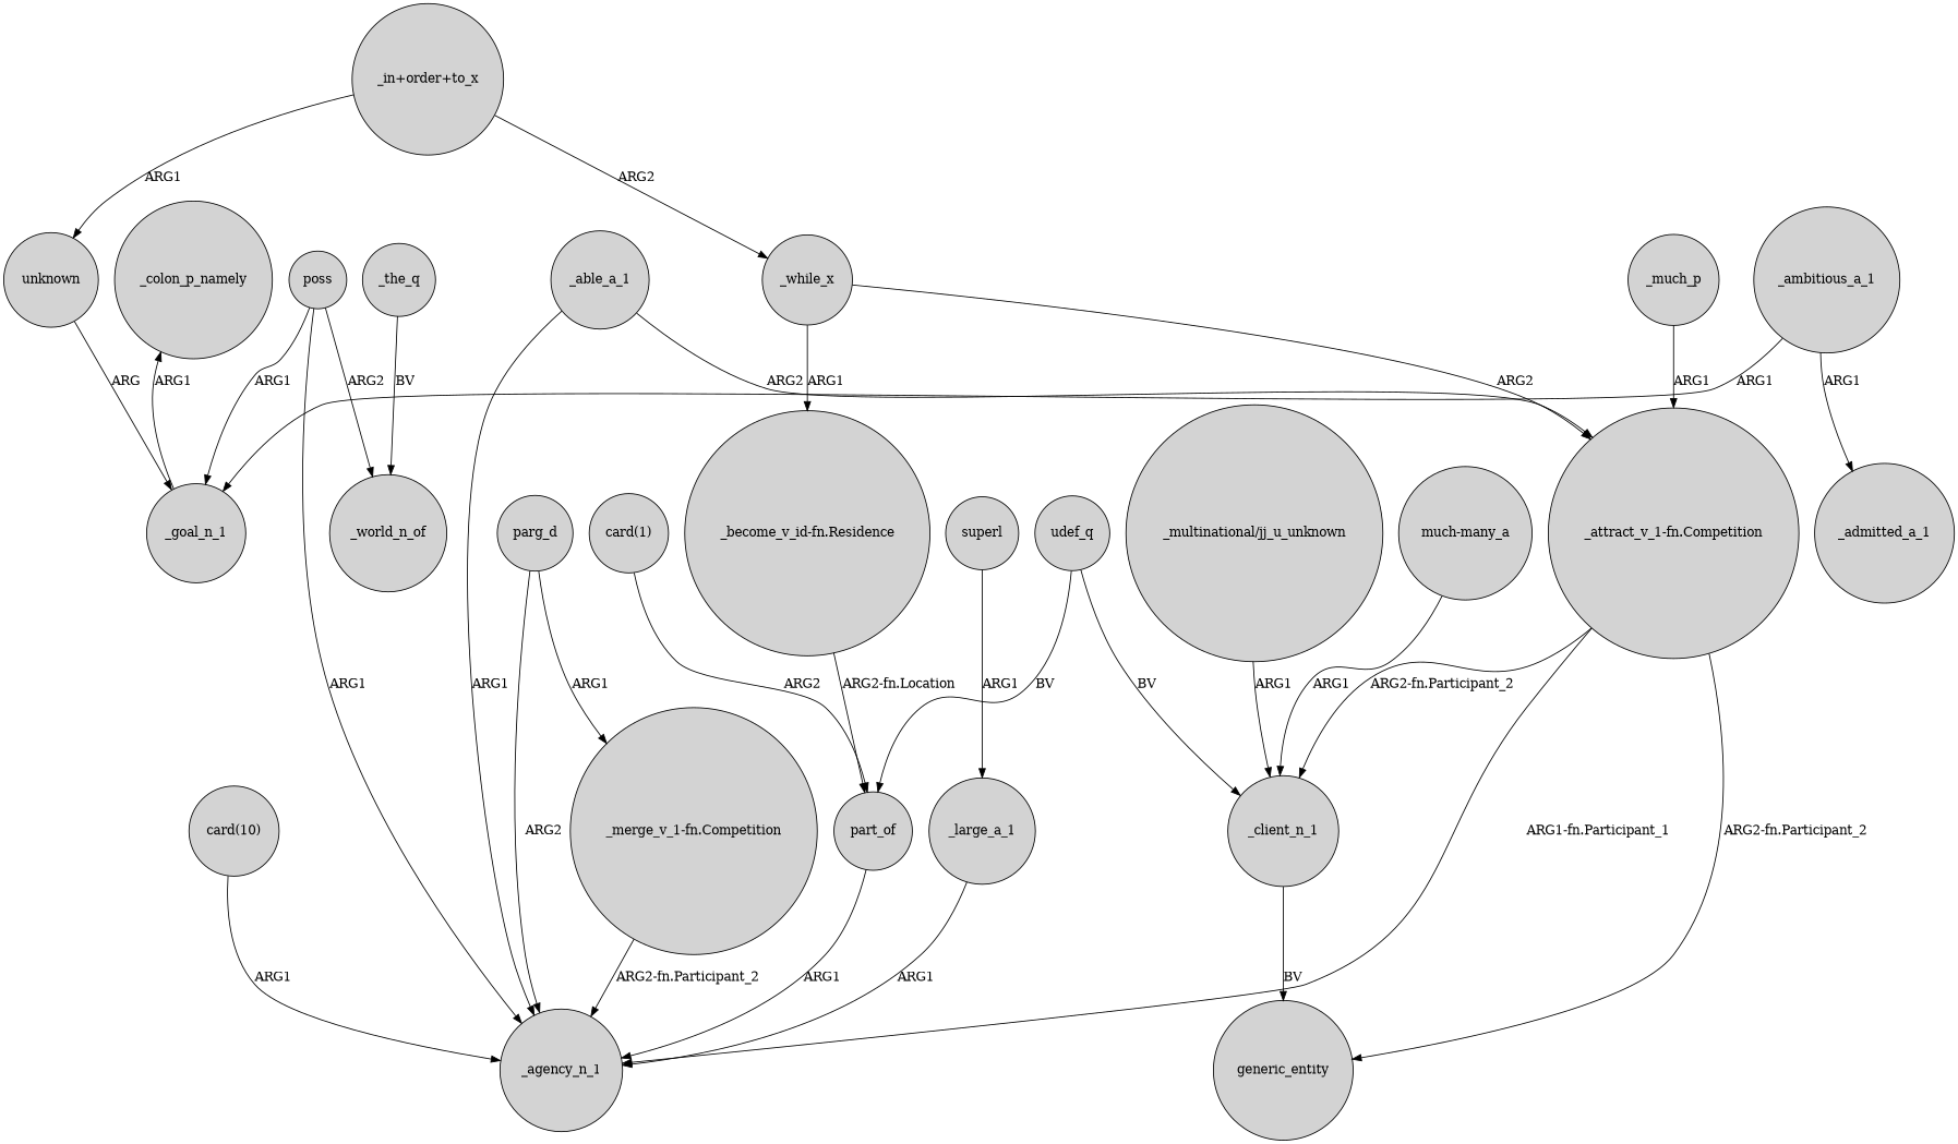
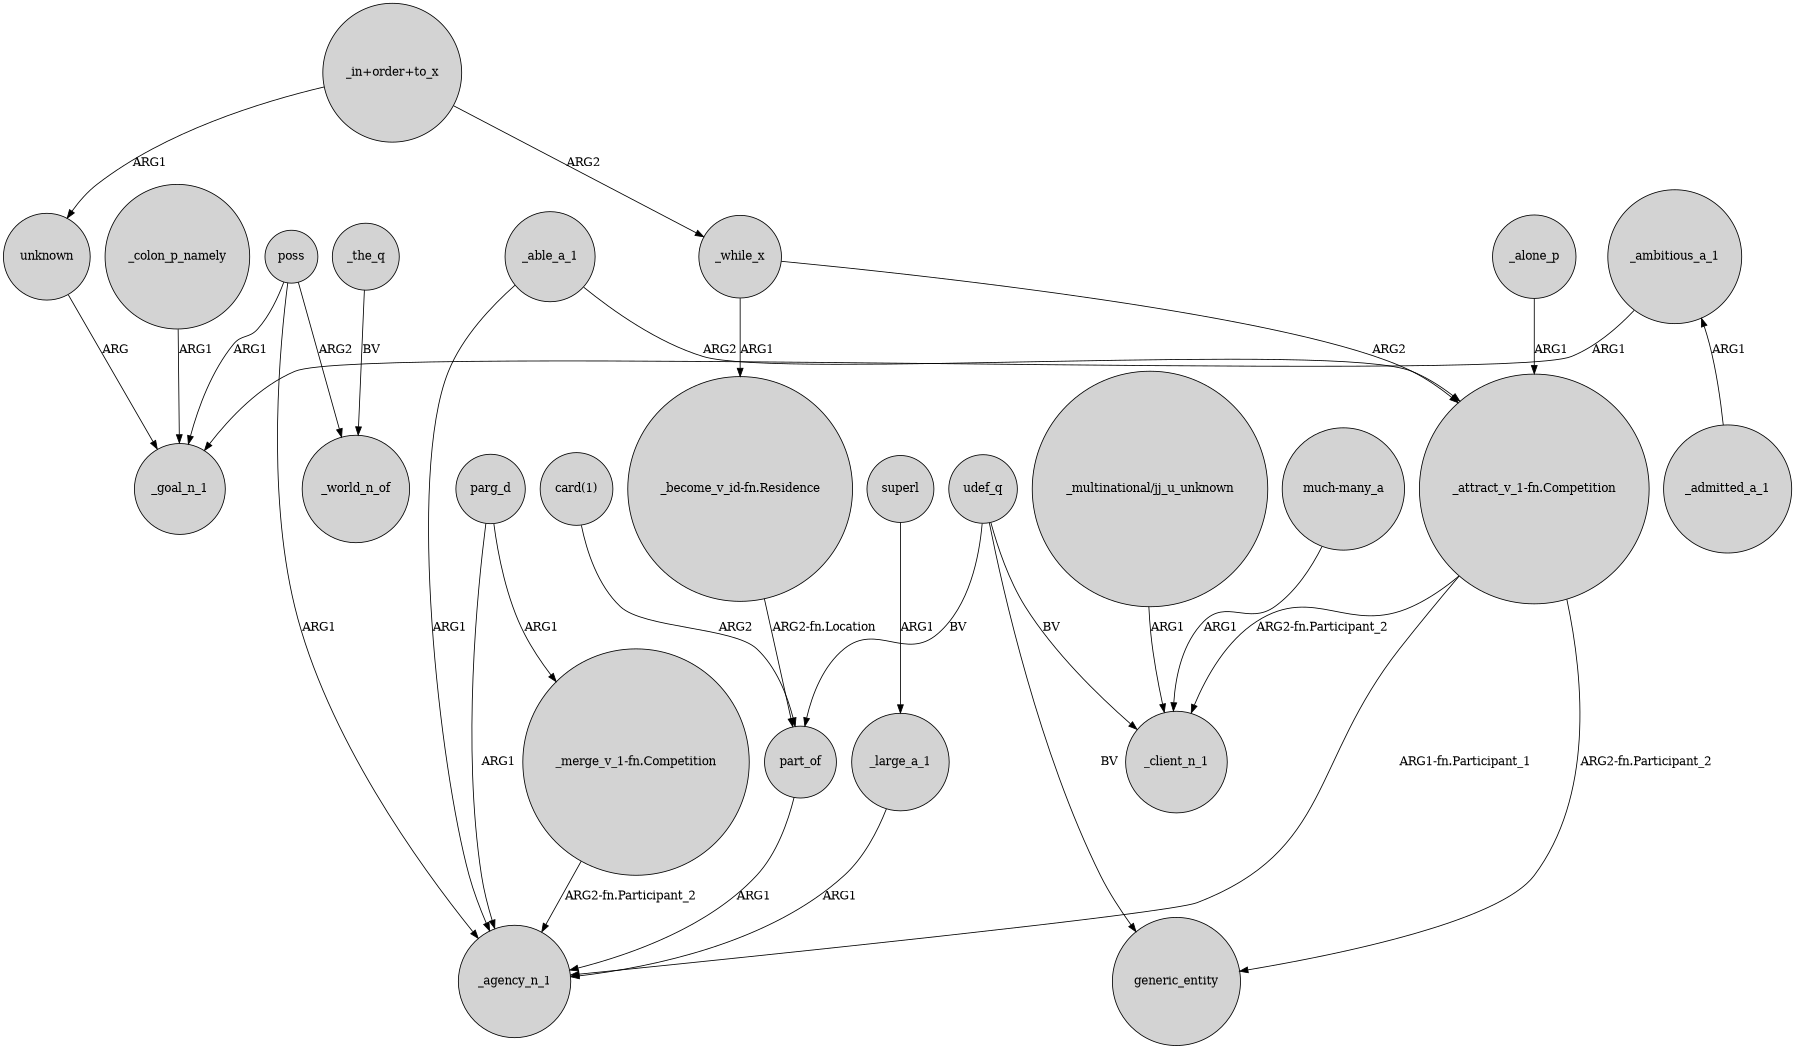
  digraph {
    node [shape=circle style=filled]
    _colon_p_namely
    _goal_n_1
    _able_a_1
    "_attract_v_1-fn.Competition"
    _agency_n_1
    "much-many_a"
    _client_n_1
    generic_entity
    "_in+order+to_x"
    _while_x
    unknown
    "_become_v_id-fn.Residence"
    part_of
    parg_d
    "_merge_v_1-fn.Competition"
    udef_q
    _ambitious_a_1
    _the_q
    _world_n_of
    poss
-   _alone_p [label=_much_p]
+   _alone_p
    "_multinational/jj_u_unknown"
    "card(1)"
-   "card(10)"
    _large_a_1
    superl
    _admitted_a_1
-   _goal_n_1 -> _colon_p_namely [label=ARG1]
+   _colon_p_namely -> _goal_n_1 [label=ARG1]
    _able_a_1 -> "_attract_v_1-fn.Competition" [label=ARG2]
    _able_a_1 -> _agency_n_1 [label=ARG1]
    "_attract_v_1-fn.Competition" -> _agency_n_1 [label="ARG1-fn.Participant_1"]
    "_attract_v_1-fn.Competition" -> _client_n_1 [label="ARG2-fn.Participant_2"]
    "_attract_v_1-fn.Competition" -> generic_entity [label="ARG2-fn.Participant_2"]
    "much-many_a" -> _client_n_1 [label=ARG1]
    "_in+order+to_x" -> _while_x [label=ARG2]
    "_in+order+to_x" -> unknown [label=ARG1]
    _while_x -> "_attract_v_1-fn.Competition" [label=ARG2]
    _while_x -> "_become_v_id-fn.Residence" [label=ARG1]
    unknown -> _goal_n_1 [label=ARG]
    "_become_v_id-fn.Residence" -> part_of [label="ARG2-fn.Location"]
    part_of -> _agency_n_1 [label=ARG1]
-   parg_d -> _agency_n_1 [label=ARG2]
+   parg_d -> _agency_n_1 [label=ARG1]
    parg_d -> "_merge_v_1-fn.Competition" [label=ARG1]
    "_merge_v_1-fn.Competition" -> _agency_n_1 [label="ARG2-fn.Participant_2"]
    udef_q -> _client_n_1 [label=BV]
-   _client_n_1 -> generic_entity [label=BV]
+   udef_q -> generic_entity [label=BV]
    udef_q -> part_of [label=BV]
    _ambitious_a_1 -> _goal_n_1 [label=ARG1]
    _the_q -> _world_n_of [label=BV]
    poss -> _goal_n_1 [label=ARG1]
    poss -> _agency_n_1 [label=ARG1]
    poss -> _world_n_of [label=ARG2]
    _alone_p -> "_attract_v_1-fn.Competition" [label=ARG1]
    "_multinational/jj_u_unknown" -> _client_n_1 [label=ARG1]
    "card(1)" -> part_of [label=ARG2]
-   "card(10)" -> _agency_n_1 [label=ARG1]
    _large_a_1 -> _agency_n_1 [label=ARG1]
    superl -> _large_a_1 [label=ARG1]
-   _ambitious_a_1 -> _admitted_a_1 [label=ARG1]
+   _admitted_a_1 -> _ambitious_a_1 [label=ARG1]
  }
